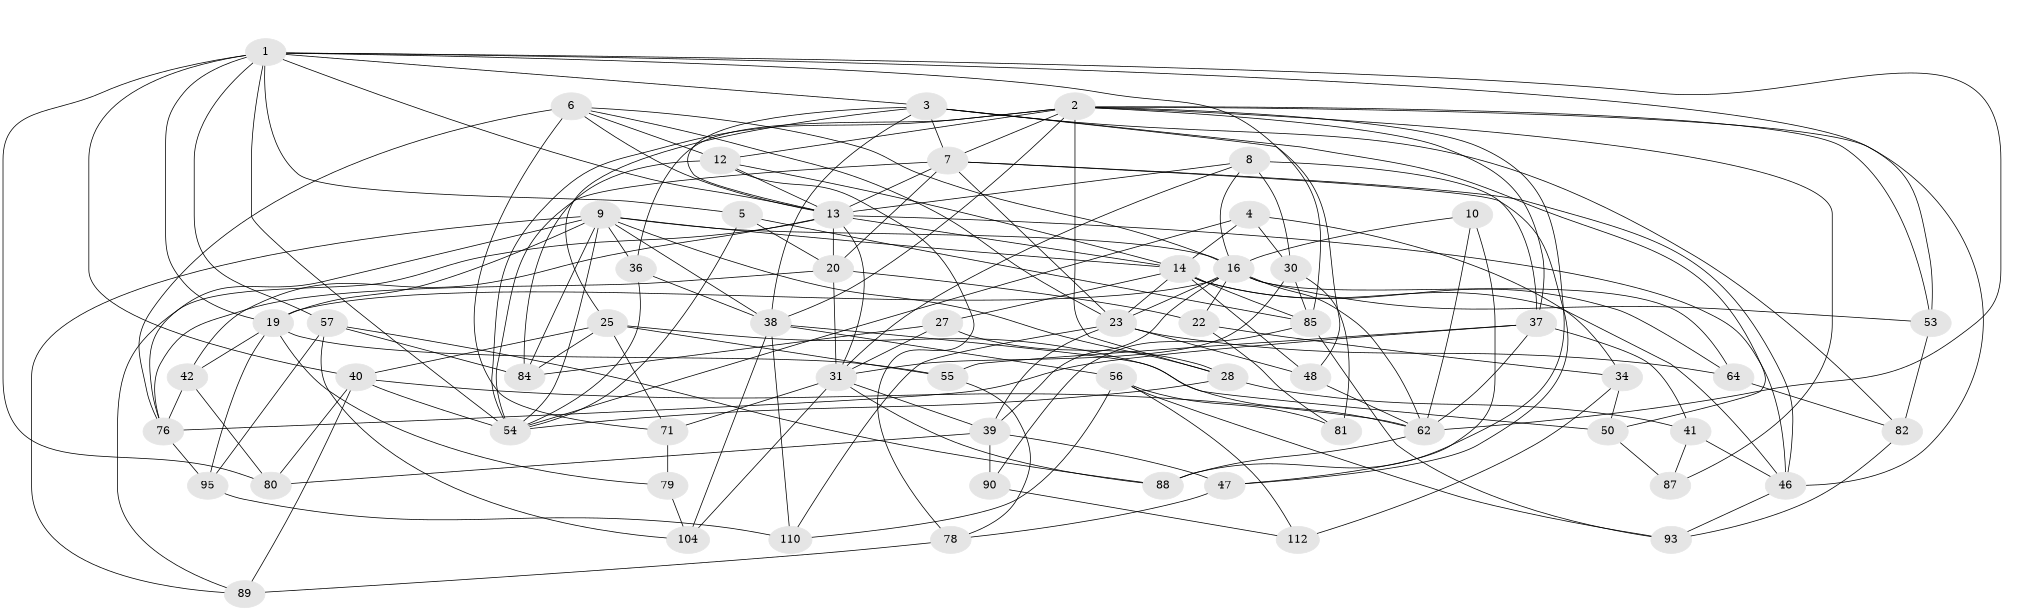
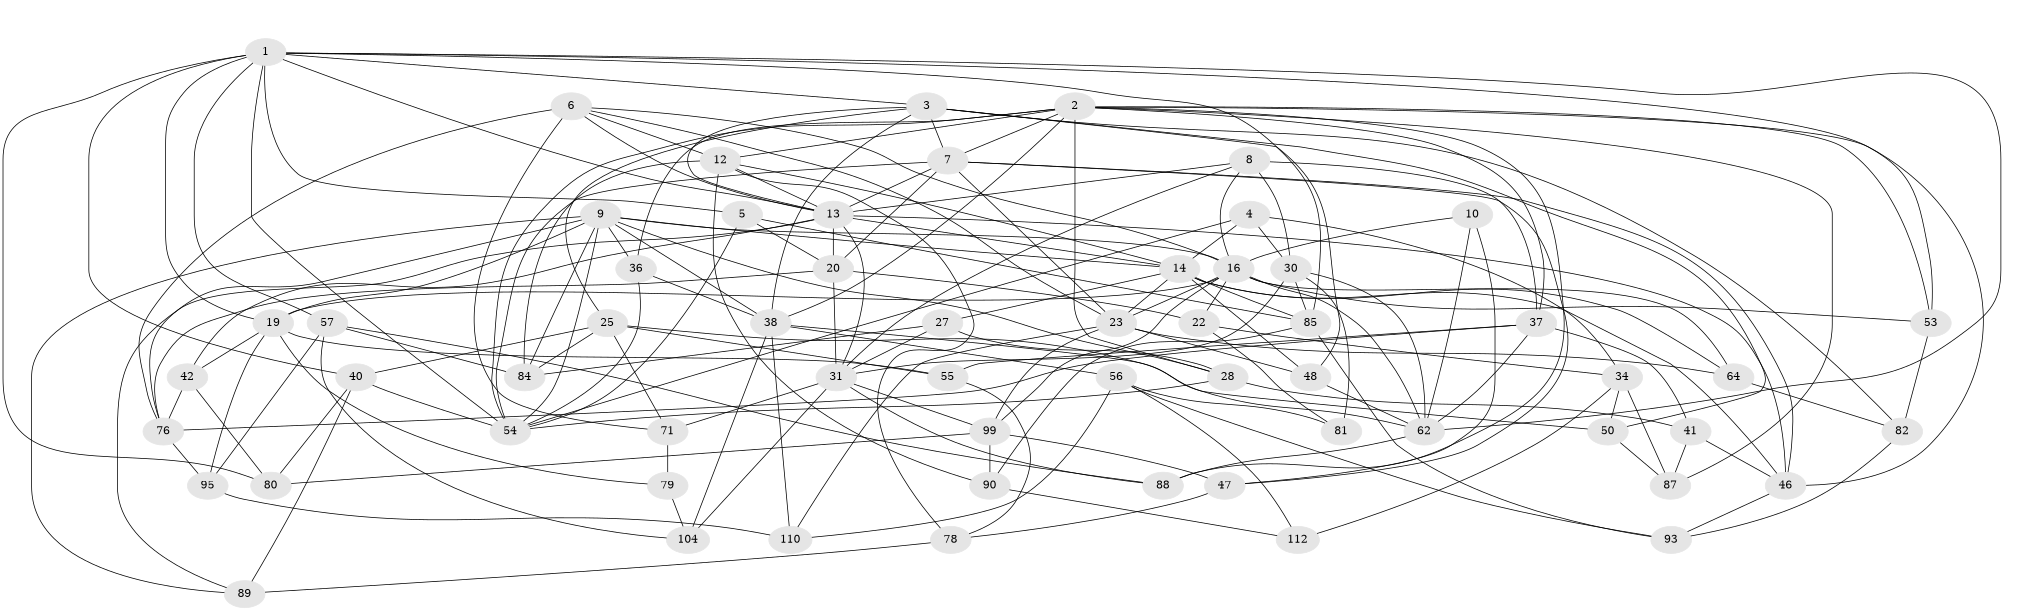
  graph {
    node [color=gray90 style=filled]
    1 [super="+121+18"]
    3 [super="+109+114"]
    5
    13 [super="+60+107+15"]
    19 [super="+24+59"]
    40 [super="+66"]
    53
    54 [super="+119+65+97"]
    57
    62 [super="+96+72"]
    80
    85 [super="+91"]
    7 [super="+68+74"]
    38 [super="+73+111"]
    25 [super="+118"]
    48
    50
    82
    20 [super="+108"]
    46 [super="+94"]
    14 [super="+32+83+21"]
    42
    31 [super="+35+75"]
    89
    55
    79
    95
    88
    84 [super="+98"]
    104
    90
    93
    2 [super="+58+17"]
    12 [super="+63"]
    28 [super="+45"]
    36
    37 [super="+100"]
    87
    23 [super="+92+44"]
    47
    78
    41
    76 [super="+86"]
    110
    56 [super="+103"]
    71
    4 [super="+29"]
    30 [super="+116"]
    34 [super="+105"]
    27
    64
    81
    112
    22
    6 [super="+113"]
    16 [super="+49+67+99"]
-   39 [super="+70"]
+   39 [super="+70" label=99]
    8 [super="+26"]
    9 [super="+115+69+11+51"]
    10
    1 -- 3
    1 -- 5
    1 -- 13
    1 -- 19
    1 -- 40
    1 -- 53
    1 -- 54 [weight=2]
    1 -- 57
    1 -- 62
    1 -- 80
    1 -- 85
    3 -- 13
    3 -- 7
    3 -- 38
    3 -- 25
    3 -- 48
    3 -- 50
    3 -- 82
    5 -- 54
    5 -- 85
    5 -- 20
    13 -- 20
    13 -- 46
    13 -- 14
    13 -- 42
    13 -- 31 [weight=2]
    13 -- 89
    19 -- 42
    19 -- 55
    19 -- 79
    19 -- 95
    40 -- 54
-   40 -- 62
+   30 -- 62
    40 -- 80
    40 -- 89
    53 -- 82
    57 -- 95
    57 -- 88
    57 -- 84
    57 -- 104
    62 -- 88
    85 -- 90
    85 -- 93
    7 -- 13
    7 -- 54
    7 -- 20
    7 -- 46
    7 -- 23
    7 -- 47
    38 -- 62
    38 -- 104
    38 -- 110
    38 -- 56
    25 -- 40
    25 -- 50
    25 -- 55
    25 -- 84
    25 -- 71
    48 -- 62
    50 -- 87
    82 -- 93
    20 -- 31
    20 -- 76
    20 -- 22
    46 -- 93
    14 -- 85
    14 -- 48
    14 -- 46
    14 -- 23
    14 -- 27
    14 -- 64
    42 -- 80
    42 -- 76
    31 -- 88
    31 -- 104
    31 -- 71
    31 -- 39
    55 -- 78
    79 -- 104
    95 -- 110
    90 -- 112
    2 -- 53
    2 -- 54
    2 -- 7
    2 -- 38
    2 -- 46
    2 -- 88
    2 -- 12
    2 -- 28 [weight=2]
    2 -- 36
    2 -- 37
    2 -- 87
    12 -- 13
    12 -- 14
    12 -- 84 [weight=2]
+   12 -- 90
    12 -- 78
    28 -- 54
    28 -- 41
    36 -- 54
    36 -- 38
    37 -- 62
    37 -- 55
    37 -- 41
    37 -- 76
    23 -- 48
    23 -- 110
    23 -- 64
    23 -- 39
    47 -- 78
    78 -- 89
    41 -- 46
    41 -- 87
    76 -- 95
    56 -- 93
    56 -- 110
    56 -- 81 [weight=2]
    56 -- 112
    71 -- 79
    4 -- 54
    4 -- 14 [weight=2]
    4 -- 30
    4 -- 34
    30 -- 85
    30 -- 31
    30 -- 81
    34 -- 50
+   34 -- 87
    34 -- 112 [weight=2]
    27 -- 31
    27 -- 84
    27 -- 28
    64 -- 82
    22 -- 34
    22 -- 81
    6 -- 13
    6 -- 12
    6 -- 23
    6 -- 76
    6 -- 71
    6 -- 16
    16 -- 19 [weight=2]
    16 -- 53
    16 -- 62
    16 -- 23
    16 -- 64
    16 -- 22
    16 -- 39
    39 -- 80
    39 -- 90
    39 -- 47
    8 -- 13
    8 -- 31
    8 -- 37
    8 -- 30 [weight=2]
    8 -- 16
    9 -- 19
    9 -- 54
    9 -- 38
    9 -- 14
    9 -- 89
    9 -- 84
    9 -- 28
    9 -- 36
    9 -- 76
    9 -- 16
    10 -- 62
    10 -- 47
    10 -- 16
  }
